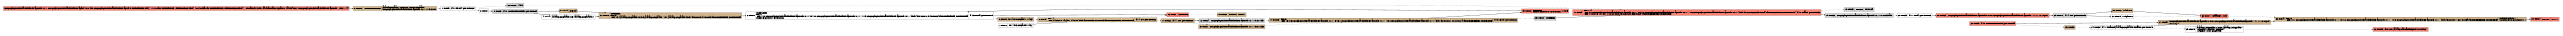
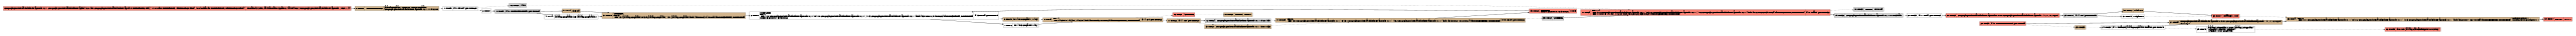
  digraph {
    rankdir=LR
    node [fillcolor=tan shape=record style=filled]
    edge [arrowhead=normal style=bold]
    n1 [label="{0\:\ 0x0000|MTH_ENTER_BLOCK\l|java.util.Comparator\<? super K\> r0 = r6.comparator\lcom.google.gson.internal.LinkedTreeMap$Node\<K, V\> r1 = r6.root\l}"]
    n2 [fillcolor=white label="{1\:\ 0x0005|if (r1 == null) goto L_0x002e\l}"]
    n3 [fillcolor=white label="{2\:\ 0x0007}"]
    n4 [fillcolor=lightgrey label="{16\:\ 0x002e|r4 = 0\l}"]
    n5 [fillcolor=lightgrey label="{3\:\ 0x0009|if (r0 != NATURAL_ORDER) goto L_0x000f\l}"]
    n6 [fillcolor=salmon label="{17\:\ 0x002f|PHI: r1 r4 \l  PHI: (r1v1 com.google.gson.internal.LinkedTreeMap$Node\<K, V\>) = (r1v0 com.google.gson.internal.LinkedTreeMap$Node\<K, V\>), (r1v2 com.google.gson.internal.LinkedTreeMap$Node\<K, V\>) binds: [B:16:0x002e, B:35:0x002f] A[DONT_GENERATE, DONT_INLINE]\l  PHI: (r4v0 int) = (r4v1 int), (r4v2 int) binds: [B:16:0x002e, B:35:0x002f] A[DONT_GENERATE, DONT_INLINE]\l|if (r8 != false) goto L_0x0032\l}"]
    n7 [fillcolor=white label="{4\:\ 0x000b|java.lang.Comparable r3 = (java.lang.Comparable) r7\l}"]
    n8 [label="{5\:\ 0x000f|r3 = null\l}"]
    n9 [label="{37\:\ 0x0010|SYNTHETIC\lPHI: r3 \l  PHI: (r3v4 java.lang.Comparable) = (r3v5 java.lang.Comparable), (r3v7 java.lang.Comparable) binds: [B:5:0x000f, B:4:0x000b] A[DONT_GENERATE, DONT_INLINE]\l}"]
    n10 [fillcolor=white label="{6\:\ 0x0010|LOOP_START\lPHI: r1 \l  PHI: (r1v2 com.google.gson.internal.LinkedTreeMap$Node\<K, V\>) = (r1v0 com.google.gson.internal.LinkedTreeMap$Node\<K, V\>), (r1v3 com.google.gson.internal.LinkedTreeMap$Node\<K, V\>) binds: [B:37:0x0010, B:15:0x002c] A[DONT_GENERATE, DONT_INLINE]\lLOOP:0: B:6:0x0010\-\>B:15:0x002c\l|if (r3 == null) goto L_0x0019\l}"]
    n11 [fillcolor=white label="{7\:\ 0x0012|int r4 = r3.compareTo(r1.key)\l}"]
    n12 [label="{8\:\ 0x0019|int r4 = r0.compare(r7, r1.key)\l}"]
    n13 [label="{9\:\ 0x001f|PHI: r4 \l  PHI: (r4v2 int) = (r4v4 int), (r4v6 int) binds: [B:8:0x0019, B:7:0x0012] A[DONT_GENERATE, DONT_INLINE]\l|if (r4 != 0) goto L_0x0022\l}"]
    n14 [label="{11\:\ 0x0022|if (r4 \>= 0) goto L_0x0027\l}"]
    n15 [fillcolor=salmon label="{36\:\ 0x0021|SYNTHETIC\l}"]
    n16 [fillcolor=lightgrey label="{12\:\ 0x0024|com.google.gson.internal.LinkedTreeMap$Node\<K, V\> r5 = r1.left\l}"]
    n17 [label="{13\:\ 0x0027|com.google.gson.internal.LinkedTreeMap$Node\<K, V\> r5 = r1.right\l}"]
    n18 [label="{10\:\ 0x0021|RETURN\l|return r1\l}"]
    n19 [label="{14\:\ 0x0029|PHI: r5 \l  PHI: (r5v0 com.google.gson.internal.LinkedTreeMap$Node\<K, V\>) = (r5v1 com.google.gson.internal.LinkedTreeMap$Node\<K, V\>), (r5v2 com.google.gson.internal.LinkedTreeMap$Node\<K, V\>) binds: [B:13:0x0027, B:12:0x0024] A[DONT_GENERATE, DONT_INLINE]\l|if (r5 != null) goto L_0x002c\l}"]
    n20 [fillcolor=salmon label="{15\:\ 0x002c|LOOP_END\lLOOP:0: B:6:0x0010\-\>B:15:0x002c\l|r1 = r5\l}"]
    n21 [fillcolor=lightgrey label="{35\:\ 0x002f|SYNTHETIC\l}"]
    n22 [fillcolor=lightgrey label="{18\:\ 0x0031|RETURN\l|return null\l}"]
    n23 [fillcolor=lightgrey label="{19\:\ 0x0032|com.google.gson.internal.LinkedTreeMap$Node\<K, V\> r8 = r6.header\l}"]
    n24 [fillcolor=white label="{20\:\ 0x0035|if (r1 != null) goto L_0x0069\l}"]
    n25 [fillcolor=salmon label="{28\:\ 0x0069|com.google.gson.internal.LinkedTreeMap$Node r0 = new com.google.gson.internal.LinkedTreeMap.Node\<\>(r1, r7, r8, r8.prev)\l}"]
    n26 [fillcolor=lightgrey label="{29\:\ 0x0070|if (r4 \>= 0) goto L_0x0075\l}"]
    n27 [fillcolor=salmon label="{22\:\ 0x0039|if (r0 != NATURAL_ORDER) goto L_0x005f\l}"]
    n28 [label="{23\:\ 0x003b}"]
    n29 [label="{27\:\ 0x005f|com.google.gson.internal.LinkedTreeMap$Node r0 = new com.google.gson.internal.LinkedTreeMap.Node\<\>(r1, r7, r8, r8.prev)\lr6.root = r0\l}"]
    n30 [fillcolor=white label="{24\:\ 0x003d|if ((r7 instanceof java.lang.Comparable) == false) goto L_0x0040\l}"]
    n31 [label="{33\:\ 0x007a|PHI: r0 \l  PHI: (r0v1 com.google.gson.internal.LinkedTreeMap$Node\<K, V\>) = (r0v2 com.google.gson.internal.LinkedTreeMap$Node\<K, V\>), (r0v3 com.google.gson.internal.LinkedTreeMap$Node\<K, V\>) binds: [B:32:0x0077, B:27:0x005f] A[DONT_GENERATE, DONT_INLINE]\l|r6.size = r6.size + 1\lr6.modCount = r6.modCount + 1\l}"]
    n32 [fillcolor=white label="{25\:\ 0x0040|java.lang.StringBuilder r0 = new java.lang.StringBuilder()\lr0.append(r7.getClass().getName())\lr0.append(\" is not Comparable\")\l}"]
    n33 [fillcolor=salmon label="{26\:\ 0x005e|throw new java.lang.ClassCastException(r0.toString())\l}"]
    n34 [fillcolor=salmon label="{34\:\ 0x0084|RETURN\l|return r0\l}"]
    n35 [label="{30\:\ 0x0072|r1.left = r0\l}"]
    n36 [fillcolor=white label="{31\:\ 0x0075|r1.right = r0\l}"]
    n37 [fillcolor=salmon label="{32\:\ 0x0077|rebalance(r1, true)\l}"]
    n38 [fillcolor=salmon label="{com.google.gson.internal.LinkedTreeMap$Node\<K, V\> com.google.gson.internal.LinkedTreeMap.find((r6v0 'this' com.google.gson.internal.LinkedTreeMap A[IMMUTABLE_TYPE, THIS]), (r7v0 K A[IMMUTABLE_TYPE, METHOD_ARGUMENT]), (r8v0 boolean A[IMMUTABLE_TYPE, METHOD_ARGUMENT]))  | Annotation[SYSTEM, dalvik.annotation.Signature, \{value=[(TK;Z), Lcom\/google\/gson\/internal\/LinkedTreeMap$Node\<, TK;TV;\>;]\}]\l}"]
    n1 -> n2 [style=dashed]
    n2 -> n3 [style=dashed]
    n2 -> n4 [style=dashed]
    n3 -> n5
    n4 -> n6 [arrowhead=tee style=dashed]
    n5 -> n7 [arrowhead=tee]
    n5 -> n8 [arrowhead=tee]
    n6 -> n22 [arrowhead=tee style=dashed]
    n6 -> n23 [arrowhead=tee]
    n7 -> n9
    n8 -> n9
    n9 -> n10 [arrowhead=tee]
-   n10 -> n15
+   n10 -> n11
    n10 -> n12 [style=dashed]
    n11 -> n13 [arrowhead=tee]
    n12 -> n13 [style=dashed]
    n13 -> n14 [arrowhead=tee style=dashed]
    n13 -> n15 [style=dashed]
    n14 -> n16
    n14 -> n17 [style=dashed]
    n15 -> n18 [arrowhead=tee style=dashed]
    n16 -> n19 [arrowhead=tee style=dashed]
    n17 -> n19 [arrowhead=tee style=dashed]
    n19 -> n20
    n19 -> n21 [arrowhead=tee style=dashed]
-   n20 -> n10
+   n20 -> n10 [arrowhead=tee]
    n21 -> n6 [arrowhead=tee]
    n23 -> n24 [style=dashed]
    n24 -> n25 [arrowhead=tee]
    n25 -> n26
    n26 -> n35 [arrowhead=tee]
    n26 -> n36
    n27 -> n28 [style=dashed]
    n27 -> n29
    n28 -> n30 [style=dashed]
    n29 -> n31
    n30 -> n29
    n30 -> n32 [arrowhead=tee style=dashed]
    n31 -> n34
    n32 -> n33 [style=dashed]
    n35 -> n37 [arrowhead=tee]
    n36 -> n37 [arrowhead=tee style=dashed]
    n37 -> n31 [arrowhead=tee style=dashed]
    n38 -> n1
  }
